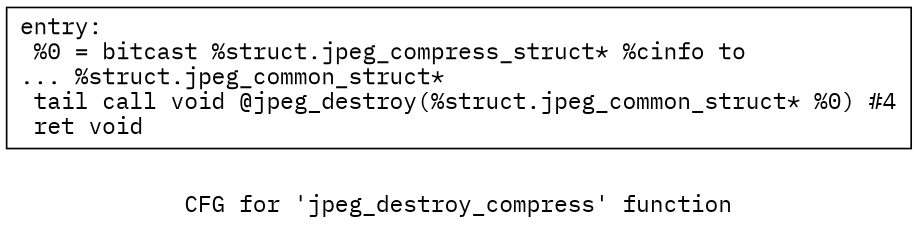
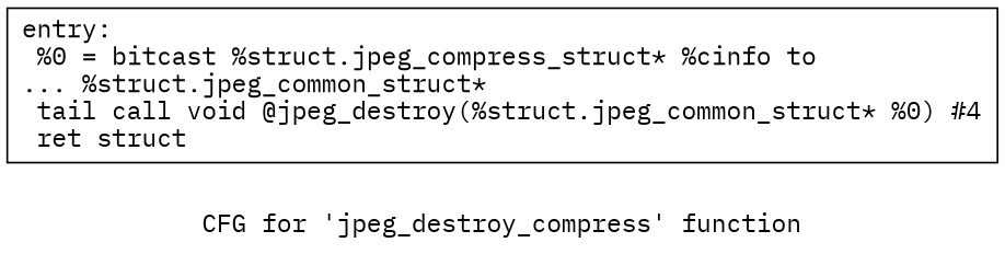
  digraph {
    label="CFG for 'jpeg_destroy_compress' function"
    fontname="IBM Plex Mono"
-   n1 [label="{entry:\l  %0 = bitcast %struct.jpeg_compress_struct* %cinfo to\l... %struct.jpeg_common_struct*\l  tail call void @jpeg_destroy(%struct.jpeg_common_struct* %0) #4\l  ret void\l}" shape=record fontname="IBM Plex Mono"]
+   n1 [label="{entry:\l  %0 = bitcast %struct.jpeg_compress_struct* %cinfo to\l... %struct.jpeg_common_struct*\l  tail call void @jpeg_destroy(%struct.jpeg_common_struct* %0) #4\l  ret struct\l}" shape=record fontname="IBM Plex Mono"]
  }
